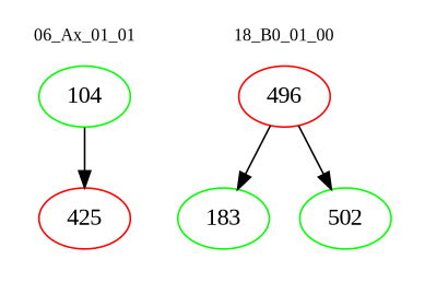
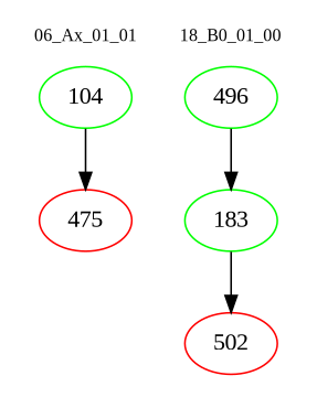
  digraph {
    fontname="Liberation Serif"
    node [color=red fontname="Liberation Serif"]
    edge [color=black fontname="Liberation Serif"]
    n1 [color=green label=104]
-   n2 [label=425]
+   n2 [label=475]
    n3 [color=green label=183]
-   n4 [color=green label=502]
-   n5 [label=496]
+   n4 [label=502]
+   n5 [color=green label=496]
    subgraph cluster_1 {
      color=white
      fontsize=10
      label="06_Ax_01_01"
      n1
      n2
    }
    subgraph cluster_2 {
      color=white
      fontsize=10
      label="18_B0_01_00"
      n3
      n4
      n5
    }
    n1 -> n2
-   n5 -> n4
+   n3 -> n4
    n5 -> n3
  }
